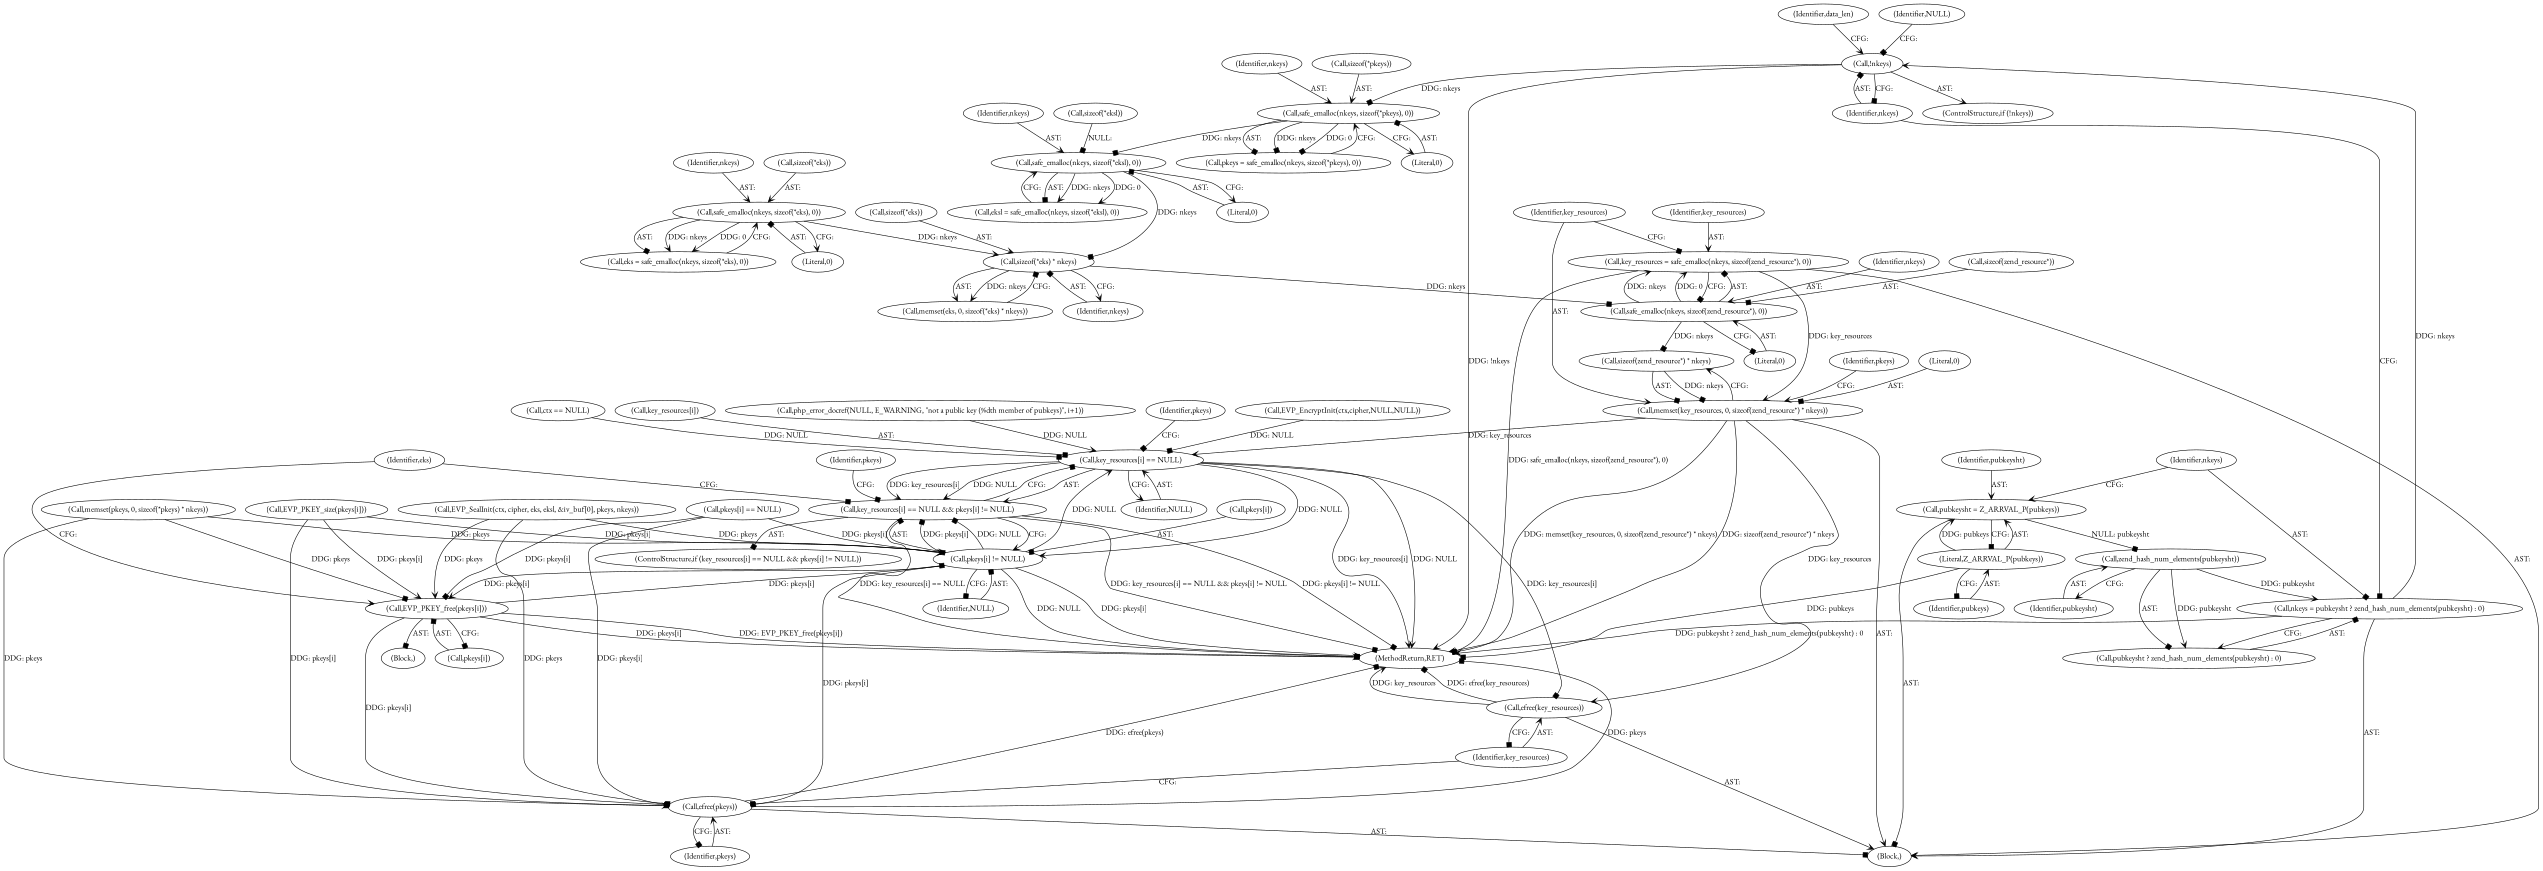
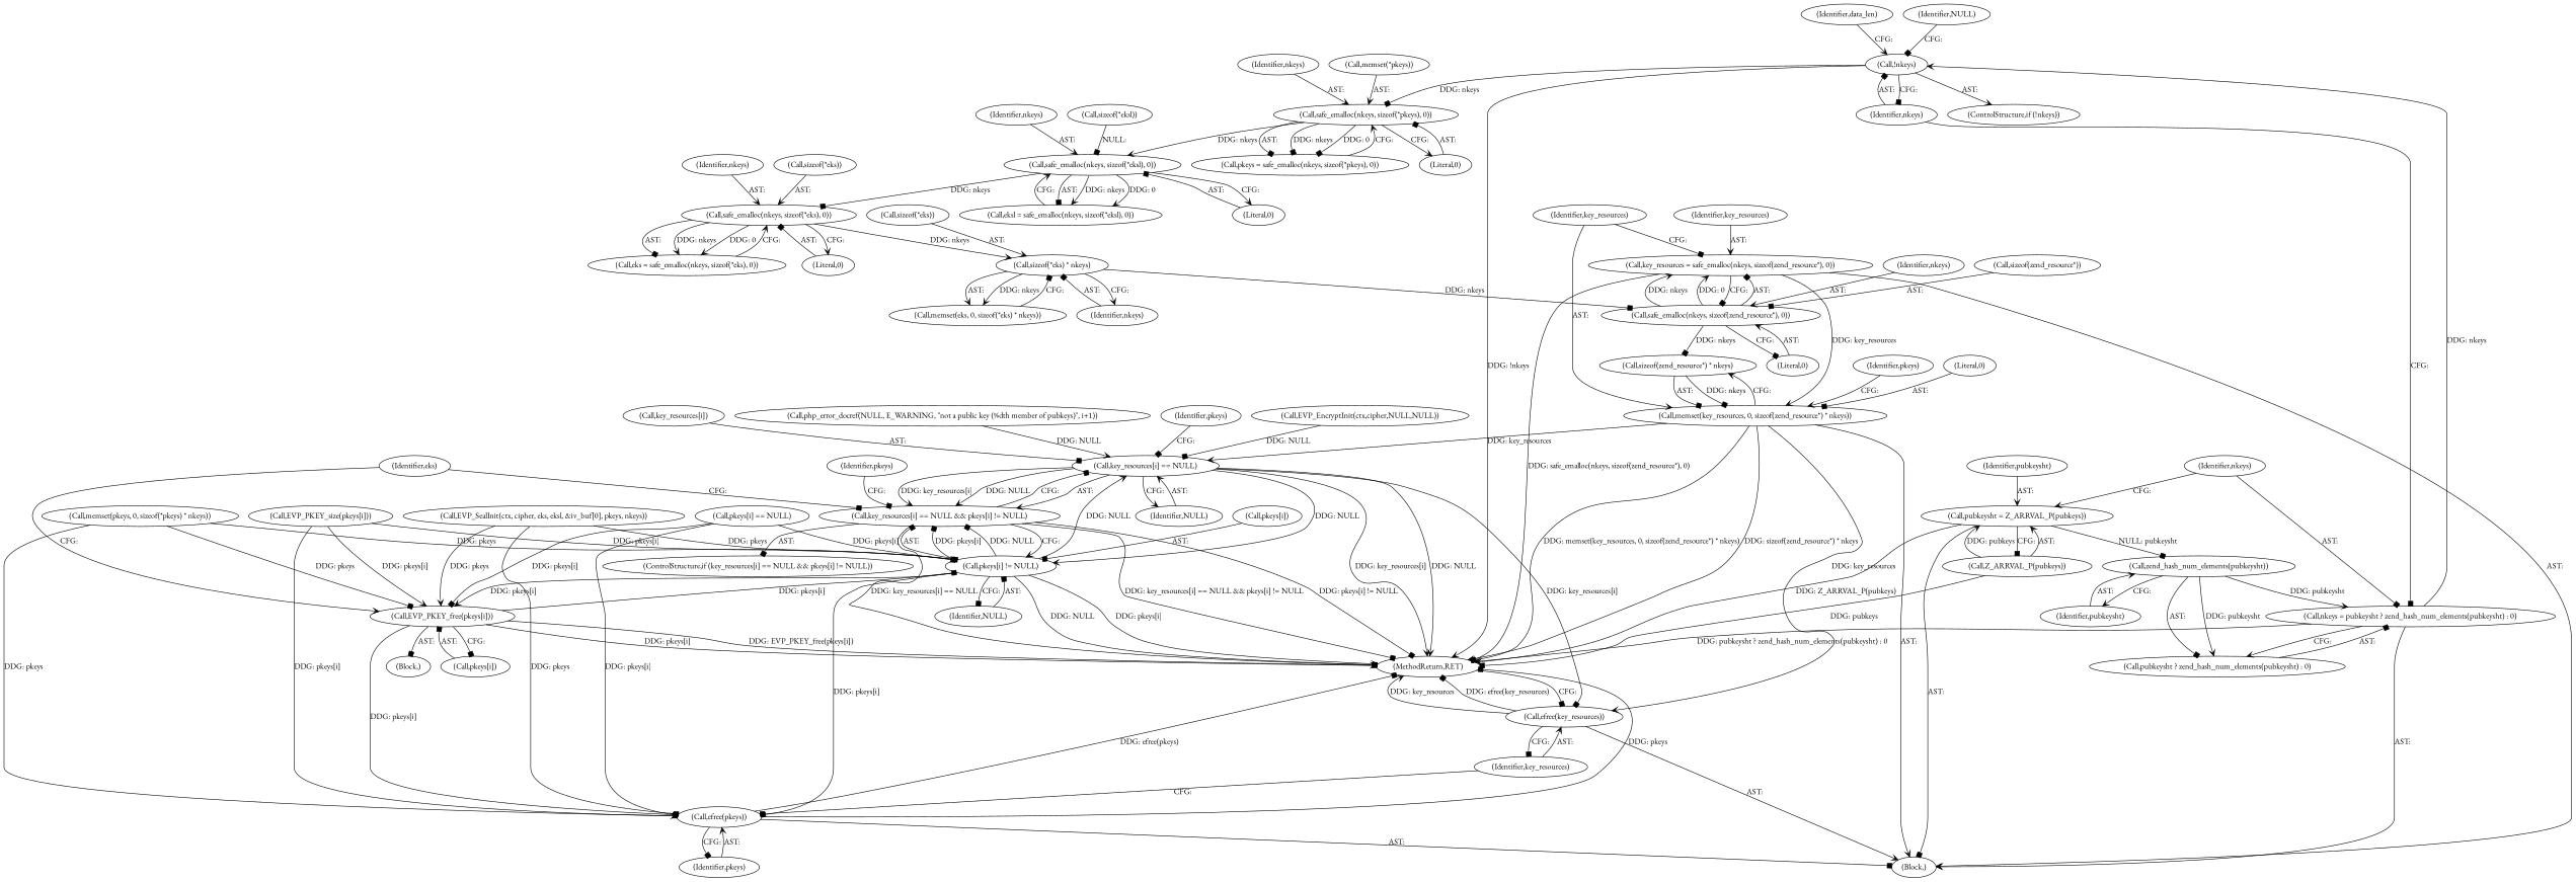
  digraph {
    fontname="EB Garamond"
    node [fontname="EB Garamond"]
    edge [arrowhead=box fontname="EB Garamond"]
    n1 [label="(Call,key_resources = safe_emalloc(nkeys, sizeof(zend_resource*), 0))"]
    n2 [label="(Call,safe_emalloc(nkeys, sizeof(zend_resource*), 0))"]
    n3 [label="(Call,memset(key_resources, 0, sizeof(zend_resource*) * nkeys))"]
    n4 [label="(Block,)"]
    n5 [label="(MethodReturn,RET)"]
    n6 [label="(Literal,0)"]
    n7 [label="(Call,sizeof(zend_resource*) * nkeys)"]
    n8 [label="(Call,key_resources[i] == NULL)"]
    n9 [label="(Call,efree(key_resources))"]
    n10 [label="(Call,sizeof(*eks) * nkeys)"]
    n11 [label="(Identifier,nkeys)"]
    n12 [label="(Call,memset(eks, 0, sizeof(*eks) * nkeys))"]
    n13 [label="(Call,safe_emalloc(nkeys, sizeof(*eks), 0))"]
    n14 [label="(Call,eks = safe_emalloc(nkeys, sizeof(*eks), 0))"]
    n15 [label="(Literal,0)"]
    n16 [label="(Call,safe_emalloc(nkeys, sizeof(*eksl), 0))"]
    n17 [label="(Literal,0)"]
    n18 [label="(Call,eksl = safe_emalloc(nkeys, sizeof(*eksl), 0))"]
    n19 [label="(Call,safe_emalloc(nkeys, sizeof(*pkeys), 0))"]
    n20 [label="(Literal,0)"]
    n21 [label="(Call,pkeys = safe_emalloc(nkeys, sizeof(*pkeys), 0))"]
    n22 [label="(Call,!nkeys)"]
    n23 [label="(ControlStructure,if (!nkeys))"]
    n24 [label="(Identifier,nkeys)"]
    n25 [label="(Call,nkeys = pubkeysht ? zend_hash_num_elements(pubkeysht) : 0)"]
    n26 [label="(Call,pubkeysht ? zend_hash_num_elements(pubkeysht) : 0)"]
    n27 [label="(Call,zend_hash_num_elements(pubkeysht))"]
    n28 [label="(Identifier,pubkeysht)"]
    n29 [label="(Call,pubkeysht = Z_ARRVAL_P(pubkeys))"]
-   n30 [label="(Literal,Z_ARRVAL_P(pubkeys))"]
-   n31 [label="(Identifier,pubkeys)"]
+   n30 [label="(Call,Z_ARRVAL_P(pubkeys))"]
    n32 [label="(Call,key_resources[i] == NULL && pkeys[i] != NULL)"]
    n33 [label="(Call,pkeys[i] != NULL)"]
    n34 [label="(Identifier,NULL)"]
    n35 [label="(Identifier,key_resources)"]
    n36 [label="(ControlStructure,if (key_resources[i] == NULL && pkeys[i] != NULL))"]
    n37 [label="(Call,EVP_PKEY_free(pkeys[i]))"]
    n38 [label="(Call,efree(pkeys))"]
    n39 [label="(Identifier,NULL)"]
    n40 [label="(Block,)"]
    n41 [label="(Call,pkeys[i])"]
    n42 [label="(Identifier,pkeys)"]
    n43 [label="(Literal,0)"]
    n44 [label="(Call,sizeof(*eks))"]
    n45 [label="(Identifier,data_len)"]
    n46 [label="(Call,key_resources[i])"]
    n47 [label="(Identifier,pkeys)"]
    n48 [label="(Call,sizeof(zend_resource*))"]
    n49 [label="(Call,EVP_SealInit(ctx, cipher, eks, eksl, &iv_buf[0], pkeys, nkeys))"]
    n50 [label="(Identifier,eks)"]
    n51 [label="(Call,php_error_docref(NULL, E_WARNING, \"not a public key (%dth member of pubkeys)\", i+1))"]
    n52 [label="(Identifier,pkeys)"]
    n53 [label="(Call,pkeys[i])"]
    n54 [label="(Identifier,nkeys)"]
    n55 [label="(Identifier,nkeys)"]
    n56 [label="(Identifier,pubkeysht)"]
    n57 [label="(Identifier,nkeys)"]
    n58 [label="(Call,EVP_EncryptInit(ctx,cipher,NULL,NULL))"]
    n59 [label="(Identifier,pkeys)"]
    n60 [label="(Call,sizeof(*eks))"]
-   n61 [label="(Call,sizeof(*pkeys))"]
+   n61 [label="(Call,memset(*pkeys))"]
    n62 [label="(Identifier,nkeys)"]
-   n63 [label="(Call,ctx == NULL)"]
    n64 [label="(Identifier,nkeys)"]
    n65 [label="(Call,memset(pkeys, 0, sizeof(*pkeys) * nkeys))"]
    n66 [label="(Call,EVP_PKEY_size(pkeys[i]))"]
    n67 [label="(Identifier,NULL)"]
    n68 [label="(Identifier,key_resources)"]
    n69 [label="(Identifier,key_resources)"]
    n70 [label="(Call,pkeys[i] == NULL)"]
    n71 [label="(Call,sizeof(*eksl))"]
    n1 -> n2 [label="CFG: "]
    n1 -> n3 [arrowhead=vee label="DDG: key_resources"]
    n1 -> n4 [arrowhead=vee label="AST: "]
    n1 -> n5 [label="DDG: safe_emalloc(nkeys, sizeof(zend_resource*), 0)"]
    n2 -> n1 [label="AST: "]
    n2 -> n1 [arrowhead=vee label="DDG: nkeys"]
    n2 -> n1 [arrowhead=vee label="DDG: 0"]
    n2 -> n6 [label="CFG: "]
    n2 -> n7 [label="DDG: nkeys"]
    n3 -> n4 [arrowhead=vee label="AST: "]
    n3 -> n5 [label="DDG: memset(key_resources, 0, sizeof(zend_resource*) * nkeys)"]
    n3 -> n5 [arrowhead=vee label="DDG: sizeof(zend_resource*) * nkeys"]
    n3 -> n7 [arrowhead=vee label="CFG: "]
    n3 -> n8 [arrowhead=vee label="DDG: key_resources"]
    n3 -> n9 [arrowhead=vee label="DDG: key_resources"]
+   n5 -> n9 [label="CFG: "]
    n6 -> n2 [arrowhead=vee label="AST: "]
    n7 -> n3 [label="AST: "]
    n7 -> n3 [label="DDG: nkeys"]
    n8 -> n5 [arrowhead=vee label="DDG: NULL"]
    n8 -> n5 [arrowhead=vee label="DDG: key_resources[i]"]
    n8 -> n9 [label="DDG: key_resources[i]"]
    n8 -> n32 [arrowhead=vee label="AST: "]
    n8 -> n32 [arrowhead=vee label="DDG: key_resources[i]"]
    n8 -> n32 [arrowhead=vee label="DDG: NULL"]
    n8 -> n33 [arrowhead=vee label="DDG: NULL"]
    n8 -> n34 [arrowhead=vee label="CFG: "]
    n9 -> n4 [arrowhead=vee label="AST: "]
    n9 -> n5 [arrowhead=vee label="DDG: key_resources"]
    n9 -> n5 [label="DDG: efree(key_resources)"]
    n9 -> n35 [label="CFG: "]
    n10 -> n2 [label="DDG: nkeys"]
    n10 -> n11 [arrowhead=vee label="CFG: "]
    n10 -> n12 [arrowhead=vee label="AST: "]
    n10 -> n12 [arrowhead=vee label="DDG: nkeys"]
    n11 -> n10 [label="AST: "]
    n12 -> n10 [label="CFG: "]
    n13 -> n10 [arrowhead=vee label="DDG: nkeys"]
    n13 -> n14 [label="AST: "]
    n13 -> n14 [arrowhead=vee label="DDG: nkeys"]
    n13 -> n14 [arrowhead=vee label="DDG: 0"]
    n13 -> n15 [arrowhead=vee label="CFG: "]
    n14 -> n13 [arrowhead=vee label="CFG: "]
    n15 -> n13 [label="AST: "]
-   n16 -> n10 [label="DDG: nkeys"]
+   n16 -> n13 [label="DDG: nkeys"]
    n16 -> n17 [arrowhead=vee label="CFG: "]
    n16 -> n18 [label="AST: "]
    n16 -> n18 [arrowhead=vee label="DDG: nkeys"]
    n16 -> n18 [arrowhead=vee label="DDG: 0"]
    n17 -> n16 [label="AST: "]
    n18 -> n16 [arrowhead=vee label="CFG: "]
-   n19 -> n16 [label="DDG: nkeys"]
+   n19 -> n16 [arrowhead=vee label="DDG: nkeys"]
    n19 -> n20 [arrowhead=vee label="CFG: "]
    n19 -> n21 [label="AST: "]
    n19 -> n21 [label="DDG: nkeys"]
    n19 -> n21 [label="DDG: 0"]
    n20 -> n19 [label="AST: "]
    n21 -> n19 [arrowhead=vee label="CFG: "]
    n22 -> n5 [arrowhead=vee label="DDG: !nkeys"]
    n22 -> n19 [label="DDG: nkeys"]
    n22 -> n23 [arrowhead=vee label="AST: "]
    n22 -> n24 [label="CFG: "]
    n24 -> n22 [label="AST: "]
    n24 -> n25 [label="CFG: "]
    n25 -> n4 [arrowhead=vee label="AST: "]
    n25 -> n5 [arrowhead=vee label="DDG: pubkeysht ? zend_hash_num_elements(pubkeysht) : 0"]
    n25 -> n22 [arrowhead=vee label="DDG: nkeys"]
    n25 -> n26 [arrowhead=vee label="CFG: "]
    n26 -> n25 [label="AST: "]
    n27 -> n25 [arrowhead=vee label="DDG: pubkeysht"]
    n27 -> n26 [label="AST: "]
    n27 -> n26 [arrowhead=vee label="DDG: pubkeysht"]
    n27 -> n28 [arrowhead=vee label="CFG: "]
    n28 -> n27 [arrowhead=vee label="AST: "]
    n29 -> n4 [label="AST: "]
+   n29 -> n5 [arrowhead=vee label="DDG: Z_ARRVAL_P(pubkeys)"]
    n29 -> n27 [label="NULL: pubkeysht"]
    n29 -> n30 [label="CFG: "]
    n30 -> n5 [label="DDG: pubkeys"]
    n30 -> n29 [arrowhead=vee label="AST: "]
    n30 -> n29 [arrowhead=vee label="DDG: pubkeys"]
-   n30 -> n31 [label="CFG: "]
-   n31 -> n30 [arrowhead=vee label="AST: "]
    n32 -> n5 [label="DDG: pkeys[i] != NULL"]
    n32 -> n5 [label="DDG: key_resources[i] == NULL"]
    n32 -> n5 [label="DDG: key_resources[i] == NULL && pkeys[i] != NULL"]
    n32 -> n8 [label="CFG: "]
    n32 -> n33 [arrowhead=vee label="CFG: "]
    n32 -> n36 [label="AST: "]
    n33 -> n5 [label="DDG: NULL"]
    n33 -> n5 [arrowhead=vee label="DDG: pkeys[i]"]
    n33 -> n8 [arrowhead=vee label="DDG: NULL"]
    n33 -> n32 [label="AST: "]
    n33 -> n32 [label="DDG: pkeys[i]"]
    n33 -> n32 [label="DDG: NULL"]
    n33 -> n37 [arrowhead=vee label="DDG: pkeys[i]"]
    n33 -> n38 [label="DDG: pkeys[i]"]
    n33 -> n39 [label="CFG: "]
    n34 -> n8 [arrowhead=vee label="AST: "]
    n35 -> n9 [arrowhead=vee label="AST: "]
    n35 -> n38 [label="CFG: "]
    n37 -> n5 [arrowhead=vee label="DDG: EVP_PKEY_free(pkeys[i])"]
    n37 -> n5 [label="DDG: pkeys[i]"]
    n37 -> n33 [label="DDG: pkeys[i]"]
    n37 -> n38 [label="DDG: pkeys[i]"]
    n37 -> n40 [label="AST: "]
    n37 -> n41 [label="CFG: "]
    n38 -> n4 [label="AST: "]
    n38 -> n5 [label="DDG: pkeys"]
    n38 -> n5 [label="DDG: efree(pkeys)"]
    n38 -> n42 [label="CFG: "]
    n39 -> n33 [label="AST: "]
    n41 -> n37 [label="AST: "]
    n42 -> n38 [arrowhead=vee label="AST: "]
    n43 -> n3 [label="AST: "]
    n44 -> n13 [arrowhead=vee label="AST: "]
    n45 -> n22 [arrowhead=vee label="CFG: "]
    n46 -> n8 [label="AST: "]
    n47 -> n32 [label="CFG: "]
    n48 -> n2 [label="AST: "]
    n49 -> n33 [arrowhead=vee label="DDG: pkeys"]
    n49 -> n37 [arrowhead=vee label="DDG: pkeys"]
    n49 -> n38 [label="DDG: pkeys"]
    n50 -> n32 [label="CFG: "]
    n50 -> n37 [arrowhead=vee label="CFG: "]
    n51 -> n8 [arrowhead=vee label="DDG: NULL"]
    n52 -> n8 [label="CFG: "]
    n53 -> n33 [label="AST: "]
    n54 -> n19 [arrowhead=vee label="AST: "]
    n55 -> n16 [arrowhead=vee label="AST: "]
    n56 -> n29 [arrowhead=vee label="AST: "]
    n57 -> n13 [arrowhead=vee label="AST: "]
    n58 -> n8 [label="DDG: NULL"]
    n59 -> n3 [arrowhead=vee label="CFG: "]
    n60 -> n10 [arrowhead=vee label="AST: "]
    n61 -> n19 [arrowhead=vee label="AST: "]
    n62 -> n25 [label="AST: "]
    n62 -> n29 [arrowhead=vee label="CFG: "]
-   n63 -> n8 [label="DDG: NULL"]
    n64 -> n2 [arrowhead=vee label="AST: "]
-   n65 -> n33 [arrowhead=vee label="DDG: pkeys"]
+   n65 -> n33 [label="DDG: pkeys"]
    n65 -> n37 [label="DDG: pkeys"]
    n65 -> n38 [label="DDG: pkeys"]
    n66 -> n33 [label="DDG: pkeys[i]"]
    n66 -> n37 [arrowhead=vee label="DDG: pkeys[i]"]
    n66 -> n38 [arrowhead=vee label="DDG: pkeys[i]"]
    n67 -> n22 [label="CFG: "]
    n68 -> n1 [label="CFG: "]
    n68 -> n3 [arrowhead=vee label="AST: "]
    n69 -> n1 [arrowhead=vee label="AST: "]
-   n70 -> n33 [arrowhead=vee label="DDG: pkeys[i]"]
+   n70 -> n33 [label="DDG: pkeys[i]"]
    n70 -> n37 [label="DDG: pkeys[i]"]
    n70 -> n38 [label="DDG: pkeys[i]"]
    n71 -> n16 [label="NULL: "]
  }
